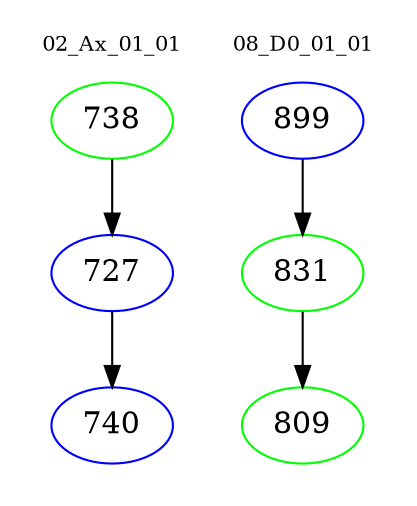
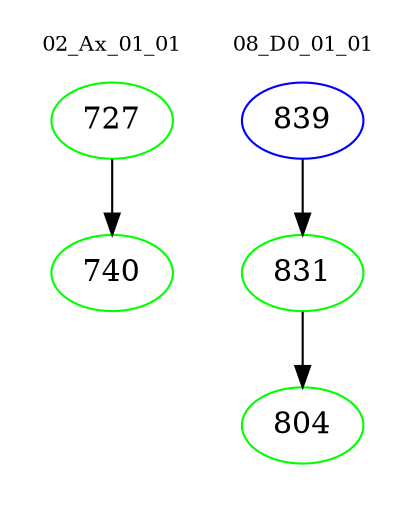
  digraph {
    node [color=green]
    edge [color=black]
-   n1 [label=738]
-   n2 [color=blue label=727]
-   n3 [color=blue label=740]
+   n2 [label=727]
+   n3 [label=740]
    n4 [label=831]
-   n5 [label=809]
-   n6 [color=blue label=899]
+   n5 [label=804]
+   n6 [color=blue label=839]
    subgraph cluster_1 {
      color=white
      fontsize=10
      label="02_Ax_01_01"
-     n1
      n2
      n3
    }
    subgraph cluster_2 {
      color=white
      fontsize=10
      label="08_D0_01_01"
      n4
      n5
      n6
    }
-   n1 -> n2
    n2 -> n3
    n4 -> n5
    n6 -> n4
  }
